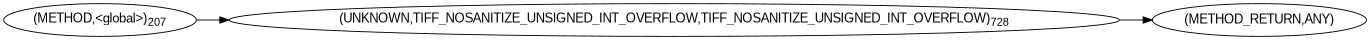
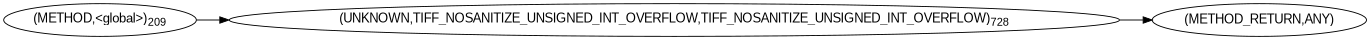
  digraph {
    rankdir=LR
    fontname="Liberation Sans"
    node [fontname="Liberation Sans"]
    edge [fontname="Liberation Sans"]
    n1 [label=<(UNKNOWN,TIFF_NOSANITIZE_UNSIGNED_INT_OVERFLOW,TIFF_NOSANITIZE_UNSIGNED_INT_OVERFLOW)<SUB>728</SUB>>]
    n2 [label=<(METHOD_RETURN,ANY)>]
-   n3 [label=<(METHOD,&lt;global&gt;)<SUB>207</SUB>>]
+   n3 [label=<(METHOD,&lt;global&gt;)<SUB>209</SUB>>]
    n1 -> n2
    n3 -> n1
  }
